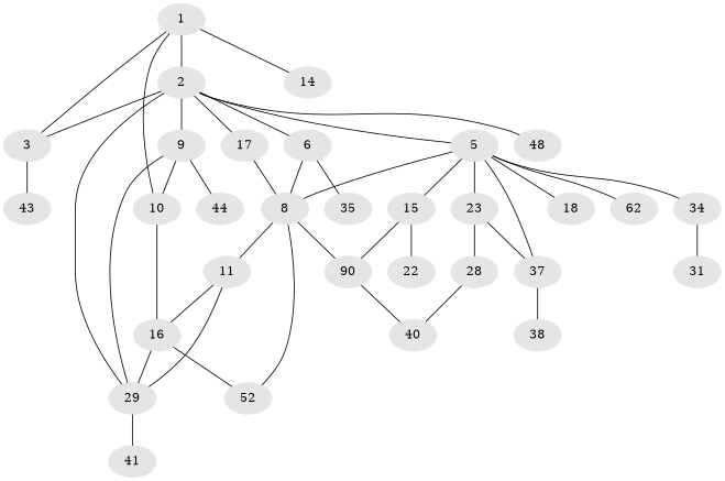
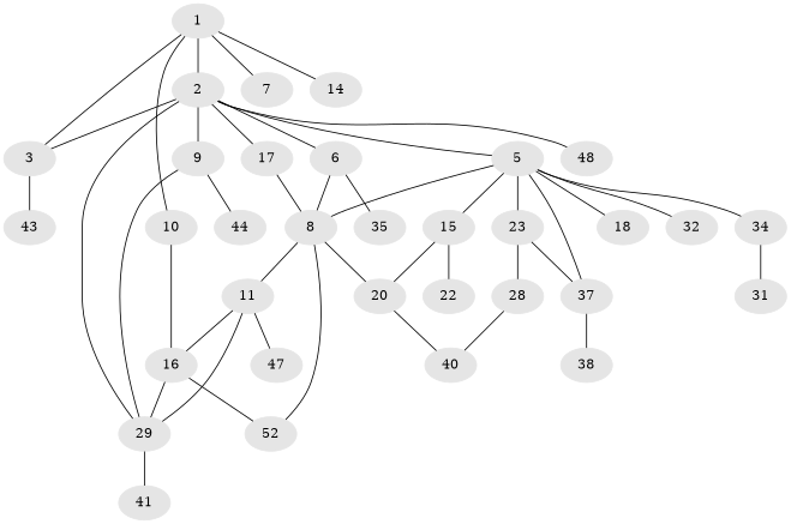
  graph {
    fontname="DejaVu Serif"
    node [color=gray90 fontname="DejaVu Serif" style=filled]
    edge [fontname="DejaVu Serif"]
    1 [super="+12"]
    2 [super="+4"]
    3 [super="+26"]
+   7 [super="+19"]
    10
    14
    5 [super="+24"]
    6 [super="+13"]
    9
    17
    29 [super="+54"]
    48
    43 [super="+51"]
    16 [super="+46"]
    8 [super="+21"]
    15 [super="+27"]
    18 [super="+49"]
    23 [super="+33"]
-   32 [label=62]
+   32
    34
    37 [super="+42"]
    35 [super="+39"]
    11 [super="+30"]
-   20 [super="+25" label=90]
+   20 [super="+25"]
    52 [super="+53"]
    44 [super="+50"]
    41
    22
    28 [super="+45"]
    31 [super="+36"]
    38
+   47
    40
    1 -- 2
    1 -- 3
+   1 -- 7
    1 -- 10
    1 -- 14
    2 -- 3
    2 -- 5
    2 -- 6
    2 -- 9
    2 -- 17
    2 -- 29
    2 -- 48
    3 -- 43
    10 -- 16
    5 -- 8
    5 -- 15
    5 -- 18
    5 -- 23
    5 -- 32
    5 -- 34
    5 -- 37
    6 -- 8
    6 -- 35
-   9 -- 10
    9 -- 29
    9 -- 44
    17 -- 8
    29 -- 41
    16 -- 29
    16 -- 52
    8 -- 11
    8 -- 20
    8 -- 52
    15 -- 20
    15 -- 22
    23 -- 37
    23 -- 28
    34 -- 31
    37 -- 38
    11 -- 29
    11 -- 16
+   11 -- 47
    20 -- 40
    28 -- 40
  }
